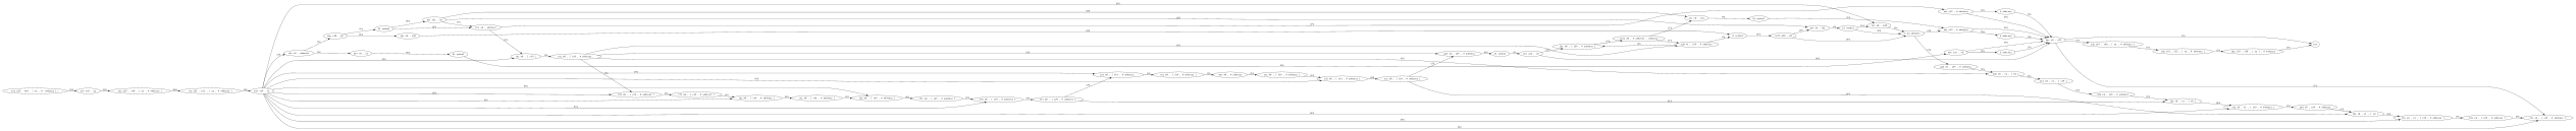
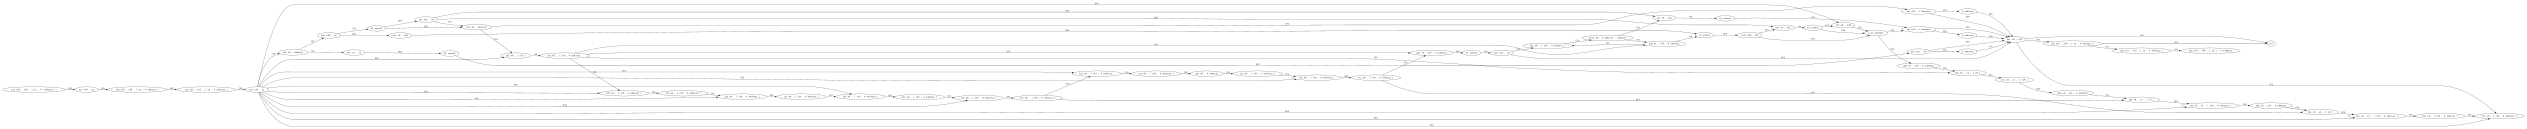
  digraph {
    fontname="IBM Plex Mono"
    rankdir=LR
    node [fontname="IBM Plex Mono"]
    edge [fontname="IBM Plex Mono"]
    n1 [label="stp x29 , x30 , [ sp , #- address ]!"]
    n2 [label="mov x29 , sp"]
    n3 [label="stp x19 , x20 , [ sp , # address ]"]
    n4 [label="stp x21 , x22 , [ sp , # address ]"]
    n5 [label="mov x19 , x1"]
    n6 [label="cbz x0 , address"]
    n7 [label="ldr w0 , [ x19 ]"]
    n8 [label="ldr w0 , [ x19 , # address ]"]
    n9 [label="ldr w0 , [ x19 , # address ]"]
    n10 [label="ldr w0 , [ x19 , # address ]"]
    n11 [label="ldr w0 , [ x19 , # address ]"]
    n12 [label="ldr w0 , [ x19 , # address ]"]
    n13 [label="ldr w0 , [ x19 , # address ]"]
    n14 [label="stp x0 , x1 , [ x19 , # address ]"]
    n15 [label="stp x0 , x1 , [ x19 , # address ]"]
    n16 [label="str x0 , [ x19 , # address ]"]
    n17 [label="tst w0 , w20"]
    n18 [label="mov x0 , x1"]
    n19 [label="mov x20 , x0"]
    n20 [label="str w0 , [ x29 , # address ]"]
    n21 [label="str w0 , [ x29 , # address ]"]
    n22 [label="str w0 , [ x29 , # address ]"]
    n23 [label="str w0 , [ x29 , # address ]"]
    n24 [label="str w0 , [ x29 , # address ]"]
    n25 [label="str w0 , [ x29 , # address ]"]
    n26 [label="str w0 , [ x29 , # address ]"]
    n27 [label="stp x0 , x1 , [ x19 ]"]
    n28 [label="add x0 , x29 , # address"]
    n29 [label="add x0 , x29 , # address"]
    n30 [label="ldr x0 , [ x29 , # address ]"]
    n31 [label="bl symbol"]
    n32 [label="bl symbol"]
    n33 [label="mov x0 , x20"]
    n34 [label="mov x22 , x0"]
    n35 [label="mov x21 , x0"]
    n36 [label="cbz x0 , address"]
    n37 [label="bl symbol"]
    n38 [label="b address"]
    n39 [label="mov x0 , x22"]
    n40 [label="ldp x19 , x20 , [ sp , # address ]"]
    n41 [label=ret]
    n42 [label="ldp x21 , x22 , [ sp , # address ]"]
    n43 [label="mov x0 , x21"]
    n44 [label="mov x0 , x21"]
    n45 [label="mov x22 , # address"]
    n46 [label="bl symbol"]
    n47 [label="bl symbol"]
    n48 [label="b address"]
    n49 [label="add x0 , x29 , # address"]
    n50 [label="add x1 , x29 , # address"]
    n51 [label="ldp x0 , x1 , [ x0 ]"]
    n52 [label="ldp x29 , x30 , [ sp ] , # address"]
    n53 [label="bl symbol"]
    n54 [label="ldr w0 , [ x29 , # address ]"]
    n55 [label="ldp x0 , x1 , [ x0 ]"]
    n56 [label="mov w0 , # address"]
    n57 [label="str w0 , [ x29 , # address ]"]
    n58 [label="ldp x0 , x1 , [ x0 ]"]
    n59 [label="mov x22 , x0"]
    n60 [label="tbnz w0 , # address , address"]
    n61 [label="mov x22 , # address"]
    n62 [label="uxtb w20 , w0"]
    n63 [label="b address"]
    n64 [label="b.eq address"]
    n65 [label="add x0 , x29 , # address"]
    n1 -> n2 [label=CFG]
    n2 -> n3 [label=CFG]
    n3 -> n4 [label=DFG]
    n4 -> n5 [label=CFG]
    n5 -> n6 [label=CFG]
    n5 -> n7 [label=DFG]
    n5 -> n8 [label=DFG]
    n5 -> n9 [label=DFG]
    n5 -> n10 [label=DFG]
    n5 -> n11 [label=DFG]
    n5 -> n12 [label=DFG]
    n5 -> n13 [label=DFG]
    n5 -> n14 [label=DFG]
    n5 -> n15 [label=DFG]
    n5 -> n16 [label=DFG]
    n5 -> n17 [label=DFG]
    n6 -> n18 [label=CFG]
    n6 -> n19 [label=CFG]
    n7 -> n20 [label=DFG]
    n8 -> n21 [label=DFG]
    n9 -> n22 [label=DFG]
    n10 -> n23 [label=DFG]
    n11 -> n24 [label=DFG]
    n12 -> n25 [label=DFG]
    n13 -> n26 [label=DFG]
    n14 -> n29 [label=CFG]
    n15 -> n30 [label=CFG]
    n17 -> n64 [label=CFG]
    n18 -> n31 [label=DFG]
    n19 -> n32 [label=CFG]
    n19 -> n33 [label=DFG]
    n20 -> n8 [label=CFG]
    n20 -> n49 [label=DFG]
    n20 -> n50 [label=DFG]
    n20 -> n51 [label=DFG]
    n21 -> n9 [label=CFG]
    n22 -> n10 [label=CFG]
    n23 -> n11 [label=CFG]
    n24 -> n12 [label=CFG]
    n24 -> n55 [label=DFG]
    n25 -> n56 [label=CFG]
    n26 -> n49 [label=CFG]
    n26 -> n58 [label=DFG]
    n27 -> n28 [label=CFG]
    n28 -> n55 [label=CFG]
    n29 -> n58 [label=CFG]
    n30 -> n16 [label=DFG]
    n31 -> n34 [label=DFG]
    n32 -> n35 [label=DFG]
    n32 -> n36 [label=DFG]
    n33 -> n37 [label=DFG]
    n34 -> n38 [label=CFG]
    n34 -> n39 [label=DFG]
    n35 -> n36 [label=CFG]
    n35 -> n43 [label=DFG]
    n35 -> n44 [label=DFG]
    n36 -> n7 [label=CFG]
    n36 -> n45 [label=CFG]
    n37 -> n62 [label=DFG]
    n38 -> n39 [label=CFG]
    n39 -> n16 [label=CFG]
    n39 -> n40 [label=CFG]
    n39 -> n41 [label=DFG]
    n40 -> n42 [label=CFG]
    n42 -> n52 [label=CFG]
    n43 -> n46 [label=DFG]
    n44 -> n47 [label=DFG]
    n45 -> n39 [label=DFG]
    n45 -> n48 [label=CFG]
    n46 -> n61 [label=CFG]
    n47 -> n17 [label=CFG]
    n47 -> n64 [label=DFG]
    n48 -> n39 [label=CFG]
    n49 -> n53 [label=DFG]
    n50 -> n37 [label=DFG]
    n50 -> n54 [label=CFG]
    n51 -> n27 [label=DFG]
-   n52 -> n41 [label=CFG]
+   n40 -> n41 [label=CFG]
    n53 -> n59 [label=DFG]
    n54 -> n60 [label=CFG]
    n55 -> n14 [label=DFG]
    n56 -> n57 [label=CFG]
    n57 -> n13 [label=CFG]
    n58 -> n15 [label=DFG]
    n59 -> n39 [label=DFG]
    n59 -> n54 [label=CFG]
    n60 -> n43 [label=CFG]
    n60 -> n50 [label=CFG]
    n61 -> n39 [label=DFG]
    n61 -> n63 [label=CFG]
    n62 -> n44 [label=CFG]
    n62 -> n64 [label=DFG]
    n63 -> n39 [label=CFG]
    n64 -> n61 [label=CFG]
    n64 -> n65 [label=CFG]
    n65 -> n51 [label=CFG]
  }
